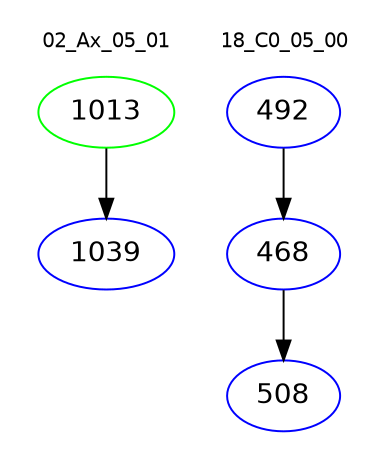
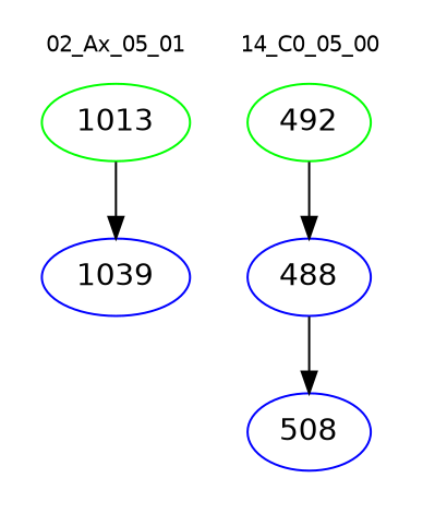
  digraph {
    fontname="DejaVu Sans"
    node [color=blue fontname="DejaVu Sans"]
    edge [color=black fontname="DejaVu Sans"]
    n1 [color=green label=1013]
    n2 [label=1039]
-   n3 [label=492]
-   n4 [label=468]
+   n3 [color=green label=492]
+   n4 [label=488]
    n5 [label=508]
    subgraph cluster_1 {
      color=white
      fontsize=10
      label="02_Ax_05_01"
      n1
      n2
    }
    subgraph cluster_2 {
      color=white
      fontsize=10
-     label="18_C0_05_00"
+     label="14_C0_05_00"
      n3
      n4
      n5
    }
    n1 -> n2
    n3 -> n4
    n4 -> n5
  }
